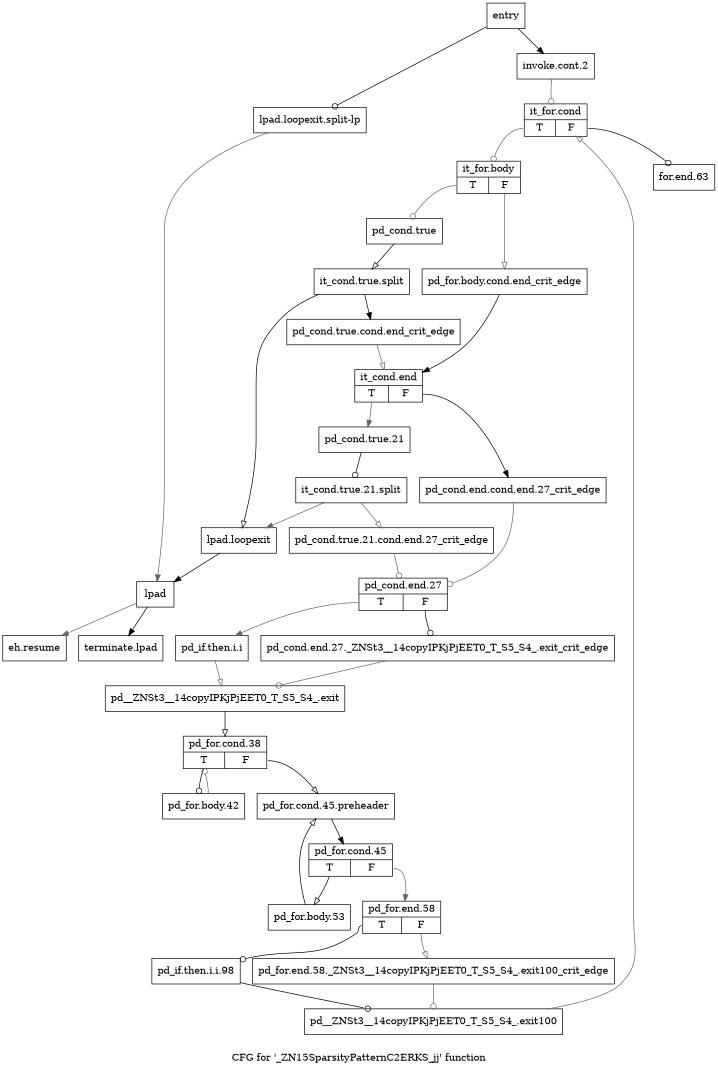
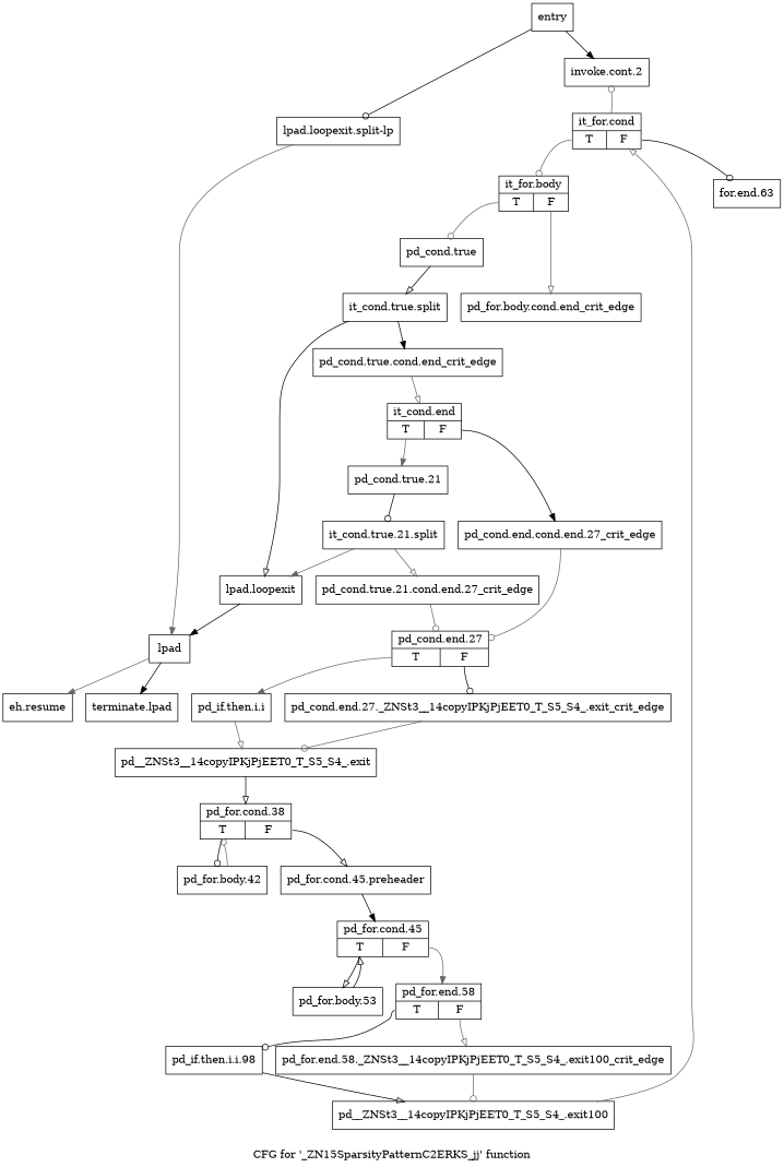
  digraph {
    label="CFG for '_ZN15SparsityPatternC2ERKS_jj' function"
    node [shape=record]
    edge [arrowhead=odot color=black]
    n1 [label="{entry}"]
    n2 [label="{invoke.cont.2}"]
    n3 [label="{lpad.loopexit.split-lp}"]
    n4 [label="{it_for.cond|{<s0>T|<s1>F}}"]
    n5 [label="{lpad}"]
    n6 [label="{it_for.body|{<s0>T|<s1>F}}"]
    n7 [label="{for.end.63}"]
    n8 [label="{eh.resume}"]
    n9 [label="{terminate.lpad}"]
    n10 [label="{pd_cond.true}"]
    n11 [label="{pd_for.body.cond.end_crit_edge}"]
    n12 [label="{it_cond.true.split}"]
    n13 [label="{it_cond.end|{<s0>T|<s1>F}}"]
    n14 [label="{pd_cond.true.cond.end_crit_edge}"]
    n15 [label="{lpad.loopexit}"]
    n16 [label="{pd_cond.true.21}"]
    n17 [label="{pd_cond.end.cond.end.27_crit_edge}"]
    n18 [label="{it_cond.true.21.split}"]
    n19 [label="{pd_cond.end.27|{<s0>T|<s1>F}}"]
    n20 [label="{pd_cond.true.21.cond.end.27_crit_edge}"]
    n21 [label="{pd_if.then.i.i}"]
    n22 [label="{pd_cond.end.27._ZNSt3__14copyIPKjPjEET0_T_S5_S4_.exit_crit_edge}"]
    n23 [label="{pd__ZNSt3__14copyIPKjPjEET0_T_S5_S4_.exit}"]
    n24 [label="{pd_for.cond.38|{<s0>T|<s1>F}}"]
    n25 [label="{pd_for.body.42}"]
    n26 [label="{pd_for.cond.45.preheader}"]
    n27 [label="{pd_for.cond.45|{<s0>T|<s1>F}}"]
    n28 [label="{pd_for.body.53}"]
    n29 [label="{pd_for.end.58|{<s0>T|<s1>F}}"]
    n30 [label="{pd_if.then.i.i.98}"]
    n31 [label="{pd_for.end.58._ZNSt3__14copyIPKjPjEET0_T_S5_S4_.exit100_crit_edge}"]
    n32 [label="{pd__ZNSt3__14copyIPKjPjEET0_T_S5_S4_.exit100}"]
    n1 -> n2 [arrowhead=normal]
    n1 -> n3
-   n2 -> n4 [color=gray40]
+   n4 -> n2 [color=gray40]
    n3 -> n5 [arrowhead=normal color=gray40]
    n4 -> n6 [color=gray40 tailport=s0]
    n4 -> n7 [tailport=s1]
    n5 -> n8 [arrowhead=normal color=gray40]
    n5 -> n9 [arrowhead=normal]
    n6 -> n10 [color=gray40 tailport=s0]
    n6 -> n11 [arrowhead=onormal color=gray40 tailport=s1]
    n10 -> n12 [arrowhead=onormal]
-   n11 -> n13 [arrowhead=normal]
    n12 -> n14 [arrowhead=normal]
    n12 -> n15 [arrowhead=onormal]
    n13 -> n16 [arrowhead=normal color=gray40 tailport=s0]
    n13 -> n17 [arrowhead=normal tailport=s1]
    n14 -> n13 [arrowhead=onormal color=gray40]
    n15 -> n5 [arrowhead=normal]
    n16 -> n18
    n17 -> n19 [color=gray40]
    n18 -> n15 [arrowhead=normal color=gray40]
    n18 -> n20 [arrowhead=onormal color=gray40]
    n19 -> n21 [arrowhead=normal color=gray40 tailport=s0]
    n19 -> n22 [tailport=s1]
    n20 -> n19 [color=gray40]
    n21 -> n23 [arrowhead=onormal color=gray40]
    n22 -> n23 [color=gray40]
    n23 -> n24 [arrowhead=onormal]
    n24 -> n25 [tailport=s0]
    n24 -> n26 [arrowhead=onormal tailport=s1]
    n25 -> n24 [color=gray40]
    n26 -> n27 [arrowhead=normal]
    n27 -> n28 [arrowhead=onormal tailport=s0]
    n27 -> n29 [arrowhead=normal color=gray40 tailport=s1]
-   n28 -> n26 [arrowhead=onormal]
+   n28 -> n27 [arrowhead=onormal]
    n29 -> n30 [tailport=s0]
    n29 -> n31 [arrowhead=onormal color=gray40 tailport=s1]
-   n30 -> n32
+   n30 -> n32 [arrowhead=onormal]
    n31 -> n32 [color=gray40]
    n32 -> n4 [arrowhead=onormal color=gray40]
  }
